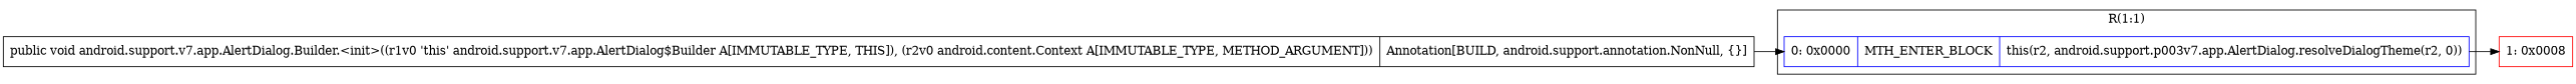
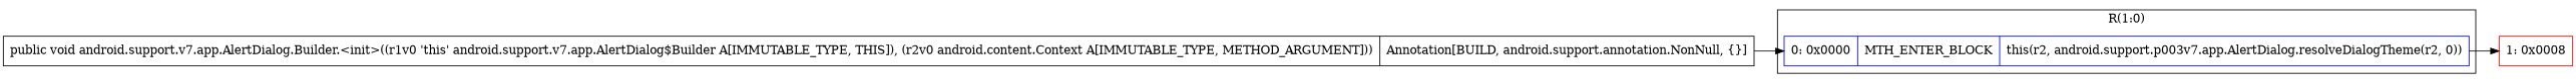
  digraph {
    rankdir=LR
    node [shape=record]
    n1 [color=blue label="{0\:\ 0x0000|MTH_ENTER_BLOCK\l|this(r2, android.support.p003v7.app.AlertDialog.resolveDialogTheme(r2, 0))\l}"]
    n2 [color=red label="{1\:\ 0x0008}"]
    n3 [label="{public void android.support.v7.app.AlertDialog.Builder.\<init\>((r1v0 'this' android.support.v7.app.AlertDialog$Builder A[IMMUTABLE_TYPE, THIS]), (r2v0 android.content.Context A[IMMUTABLE_TYPE, METHOD_ARGUMENT]))  | Annotation[BUILD, android.support.annotation.NonNull, \{\}]\l}"]
    subgraph cluster_1 {
-     label="R(1:1)"
+     label="R(1:0)"
      n1
    }
    n1 -> n2
    n3 -> n1
  }
